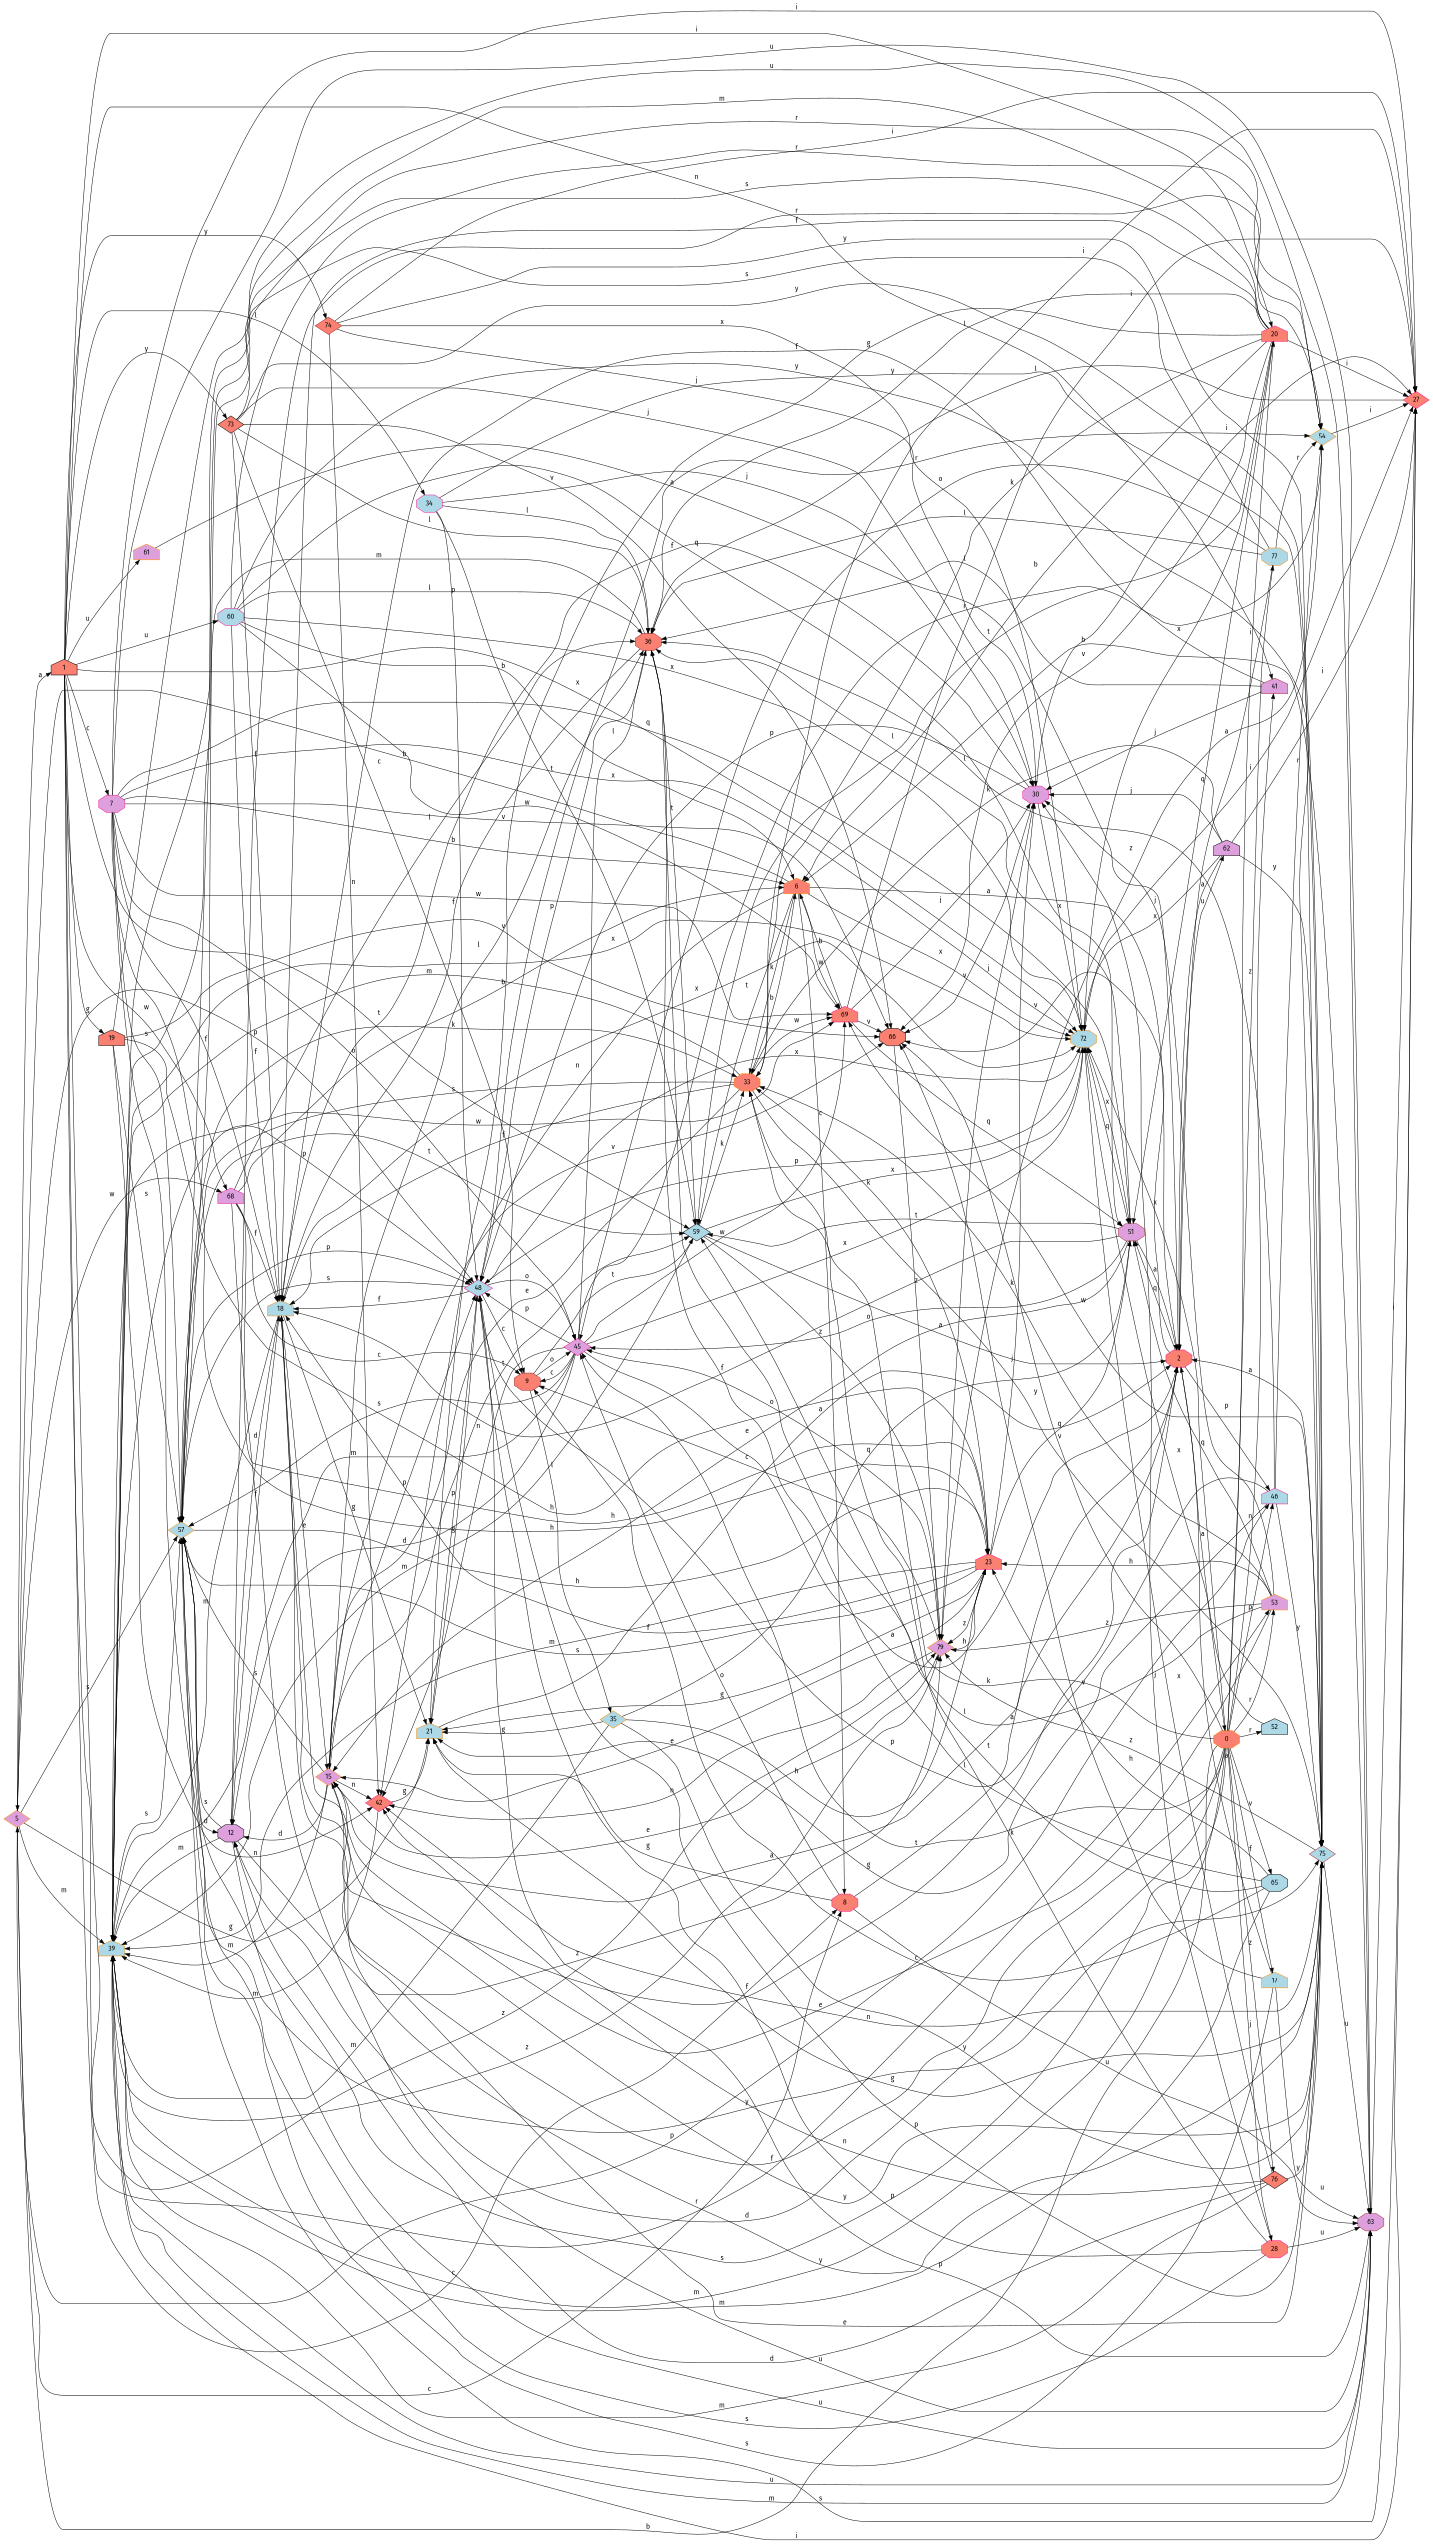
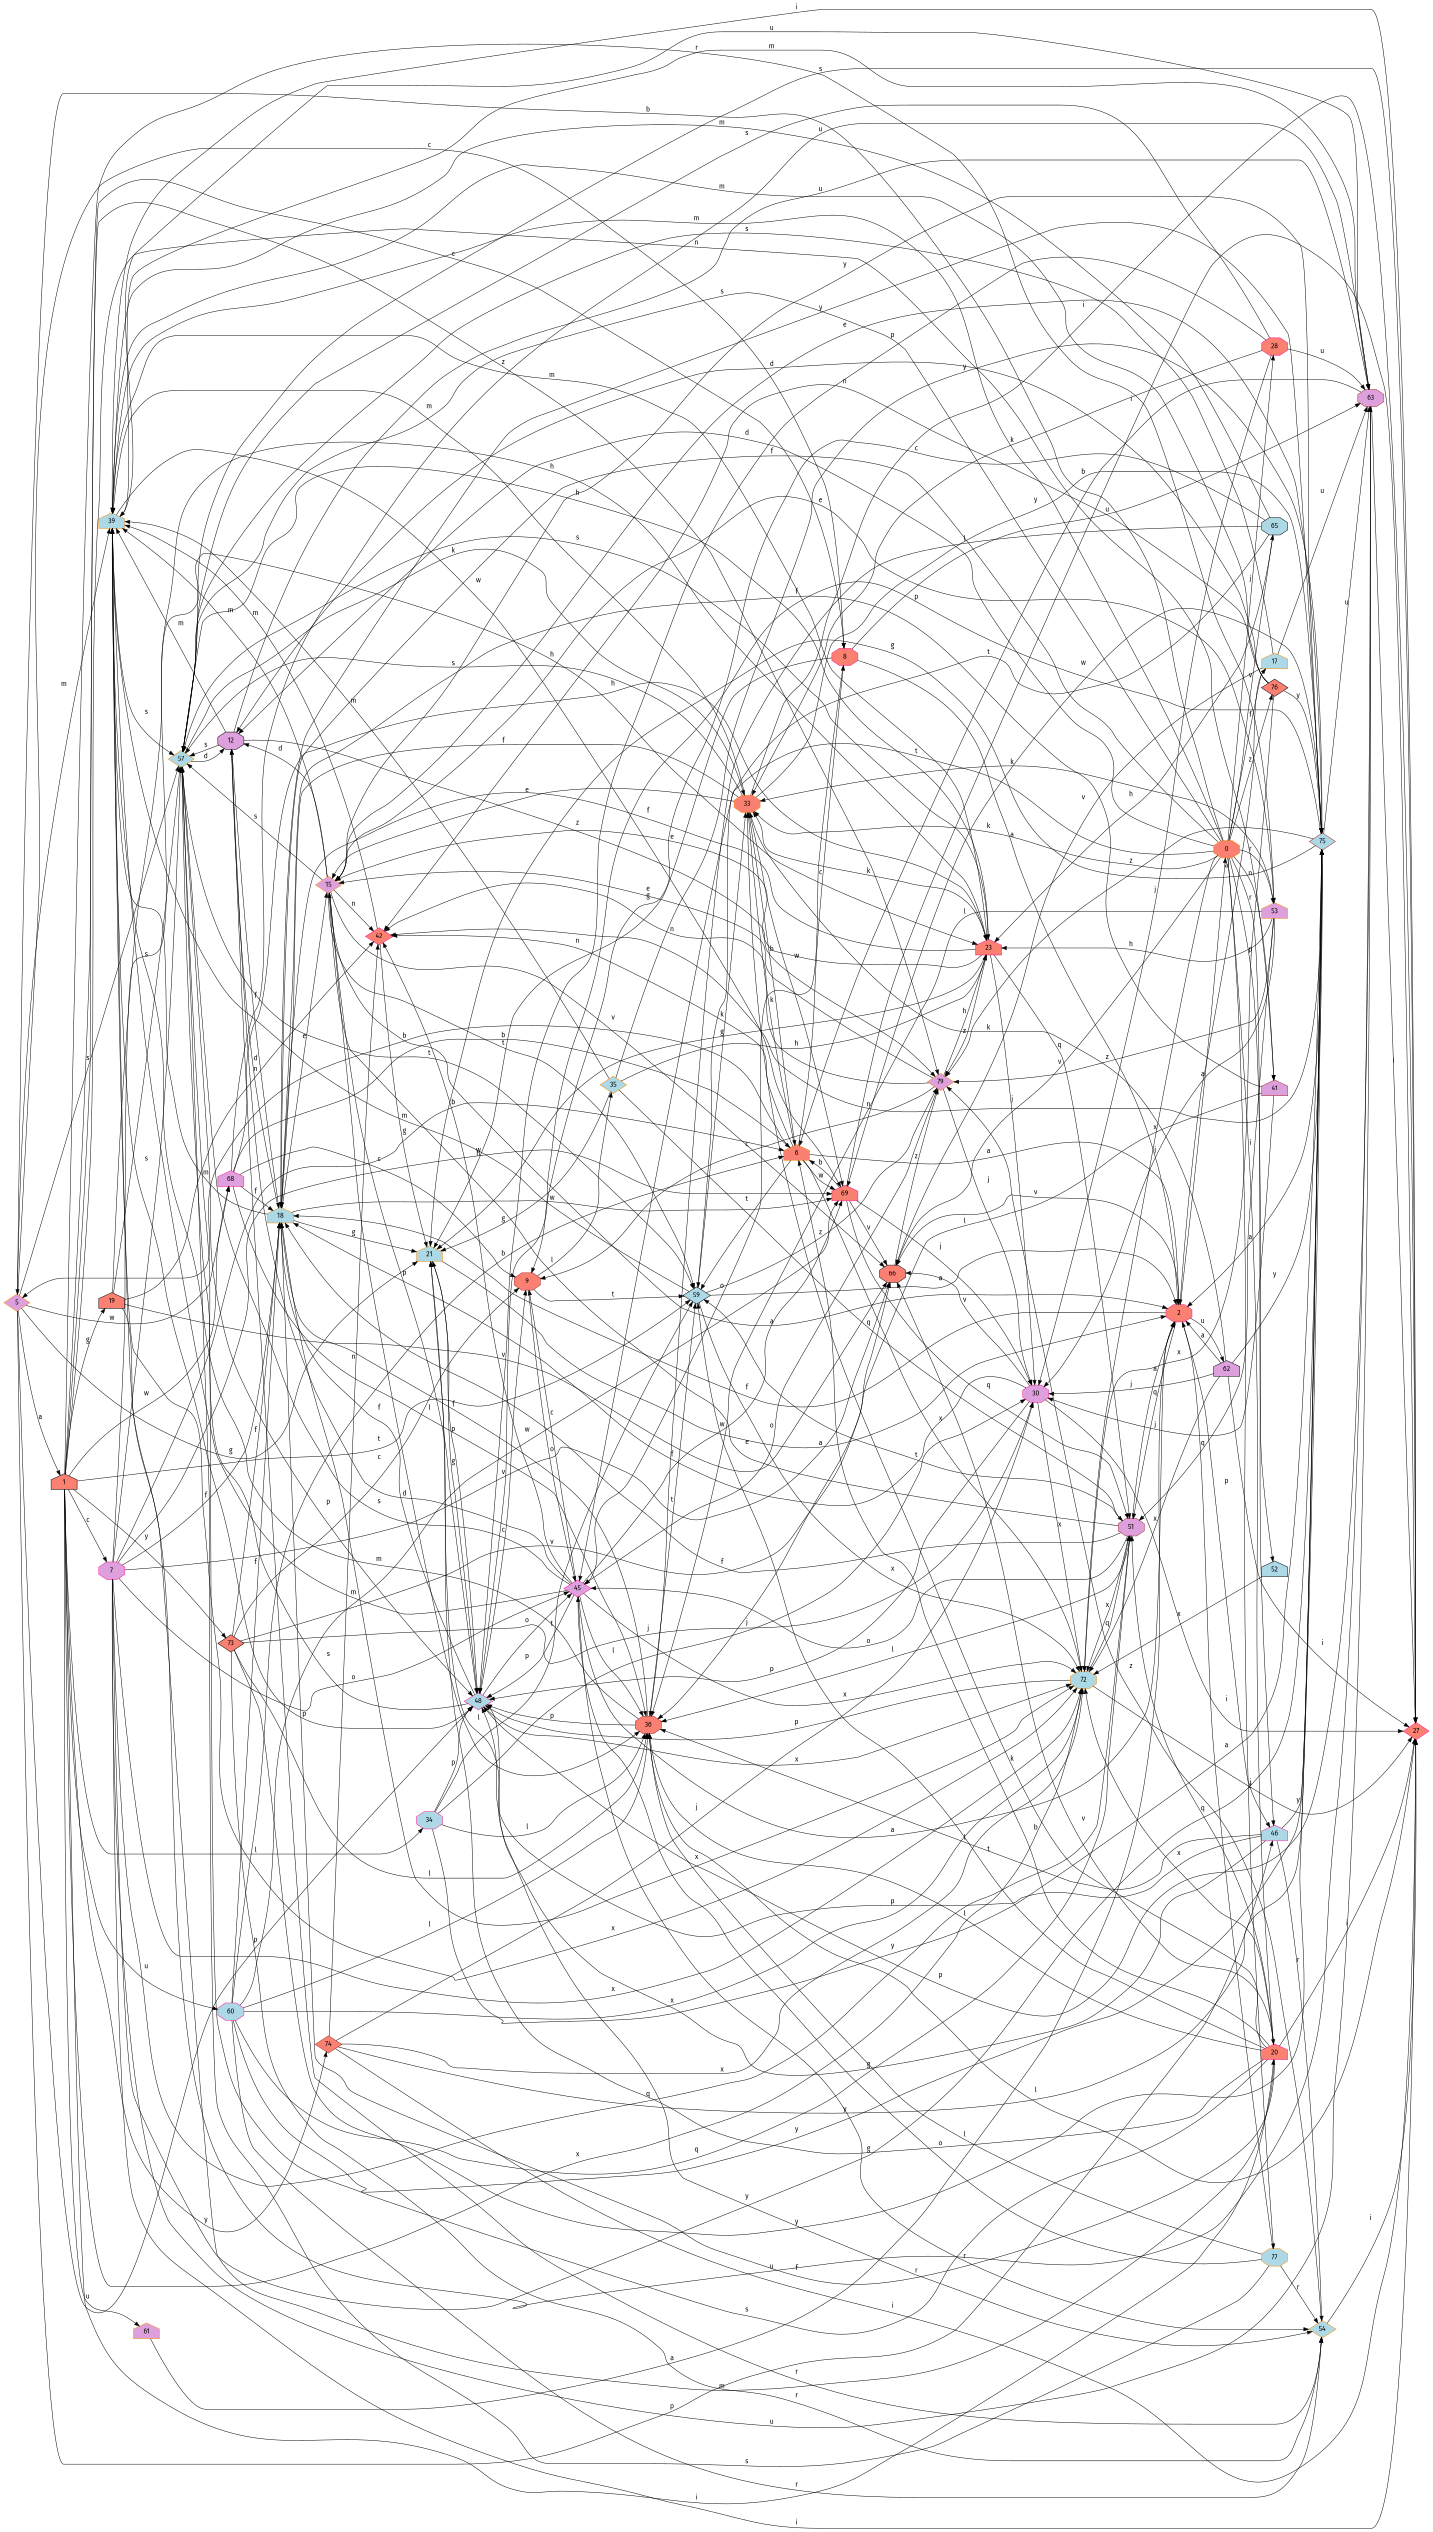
  strict digraph {
    fontname="Fira Sans"
    rankdir=LR
    node [color=darkorange fillcolor=salmon fontname="Fira Sans" shape=octagon style=filled]
    edge [fontname="Fira Sans"]
    5 [fillcolor=plum shape=diamond]
    0
    12 [color=black fillcolor=plum]
    17 [fillcolor=lightblue shape=house]
    18 [fillcolor=lightblue shape=house]
    n6 [color=deeppink label=20 shape=house]
    28 [color=deeppink]
    33
    39 [fillcolor=lightblue shape=house]
    41 [color=brown fillcolor=plum shape=house]
    45 [color=deeppink fillcolor=plum shape=diamond]
    46 [color=deeppink fillcolor=lightblue shape=house]
    52 [color=black fillcolor=lightblue shape=house]
    53 [fillcolor=plum shape=house]
    57 [fillcolor=lightblue shape=diamond]
    65 [color=black fillcolor=lightblue]
    66 [color=black]
    72 [fillcolor=lightblue]
    76 [color=black shape=diamond]
    77 [fillcolor=lightblue]
    1 [color=black shape=house]
    8 [color=deeppink]
    68 [color=deeppink fillcolor=plum shape=house]
    21 [fillcolor=lightblue shape=house]
    48 [color=deeppink fillcolor=lightblue shape=diamond]
    79 [fillcolor=plum shape=diamond]
    63 [color=brown fillcolor=plum]
    54 [fillcolor=lightblue shape=diamond]
    2 [color=deeppink]
    69 [color=deeppink shape=house]
    75 [color=brown fillcolor=lightblue shape=diamond]
    15 [fillcolor=plum shape=diamond]
    59 [color=black fillcolor=lightblue shape=diamond]
    51 [color=brown fillcolor=plum]
    6 [shape=house]
    27 [color=deeppink shape=diamond]
    36 [color=brown]
    30 [color=deeppink fillcolor=plum]
    42 [color=deeppink shape=diamond]
    9 [color=brown]
    23 [color=deeppink shape=house]
    7 [color=deeppink fillcolor=plum]
    19 [color=black shape=house]
    34 [color=deeppink fillcolor=lightblue]
    60 [color=deeppink fillcolor=lightblue]
    61 [fillcolor=plum shape=house]
    73 [color=black shape=diamond]
    74 [color=brown shape=diamond]
    62 [color=black fillcolor=plum shape=house]
    35 [fillcolor=lightblue shape=diamond]
    5 -> 39 [label=m]
    5 -> 46 [label=p]
    5 -> 57 [label=s]
    5 -> 1 [label=a]
    5 -> 8 [label=c]
    5 -> 68 [label=w]
    5 -> 21 [label=g]
    5 -> 48 [label=p]
    0 -> 5 [label=b]
    0 -> 12 [label=d]
    0 -> 17 [label=f]
    0 -> 18 [label=f]
    0 -> n6 [label=i]
    0 -> 28 [label=j]
    0 -> 33 [label=k]
    0 -> 39 [label=m]
    0 -> 41 [label=n]
    0 -> 45 [label=t]
    0 -> 46 [label=p]
    0 -> 52 [label=r]
    0 -> 53 [label=r]
    0 -> 57 [label=s]
    0 -> 65 [label=v]
    0 -> 66 [label=v]
    0 -> 72 [label=x]
    0 -> 76 [label=z]
    0 -> 77 [label=z]
    12 -> 18 [label=f]
    12 -> 39 [label=m]
    12 -> 57 [label=s]
    12 -> 79 [label=z]
    12 -> 63 [label=u]
    12 -> 54 [label=r]
    17 -> 57 [label=s]
    17 -> 66 [label=v]
    17 -> 63 [label=u]
    17 -> 2 [label=a]
    18 -> 12 [label=d]
    18 -> 39 [label=m]
    18 -> 72 [label=x]
    18 -> 21 [label=g]
+   18 -> 69 [label=w]
    18 -> 75 [label=y]
    18 -> 15 [label=e]
    n6 -> 18 [label=f]
    n6 -> 33 [label=k]
    n6 -> 39 [label=m]
    n6 -> 57 [label=s]
    n6 -> 66 [label=v]
    n6 -> 72 [label=x]
    n6 -> 21 [label=g]
    n6 -> 59 [label=t]
    n6 -> 51 [label=q]
    n6 -> 6 [label=b]
    n6 -> 27 [label=i]
    n6 -> 36 [label=l]
    28 -> 33 [label=k]
    28 -> 57 [label=s]
    28 -> 48 [label=p]
    28 -> 63 [label=u]
    28 -> 30 [label=j]
    33 -> 18 [label=f]
    33 -> 39 [label=m]
    33 -> 57 [label=s]
    33 -> 69 [label=w]
    33 -> 75 [label=y]
    33 -> 15 [label=e]
    33 -> 6 [label=b]
    33 -> 27 [label=i]
    39 -> 57 [label=s]
    39 -> 72 [label=x]
    39 -> 48 [label=p]
-   39 -> 79 [label=z]
    39 -> 63 [label=u]
    39 -> 69 [label=w]
    39 -> 27 [label=i]
    41 -> 18 [label=f]
    41 -> 36 [label=l]
    41 -> 30 [label=j]
    45 -> 12 [label=d]
    45 -> 39 [label=m]
    45 -> 57 [label=s]
    45 -> 72 [label=x]
    45 -> 48 [label=p]
    45 -> 54 [label=r]
    45 -> 2 [label=a]
    45 -> 69 [label=w]
    45 -> 36 [label=l]
    45 -> 42 [label=n]
    45 -> 9 [label=c]
    46 -> 21 [label=g]
    46 -> 48 [label=p]
    46 -> 54 [label=r]
    46 -> 75 [label=y]
    46 -> 36 [label=l]
    52 -> 72 [label=x]
    53 -> 33 [label=k]
    53 -> 79 [label=z]
    53 -> 15 [label=e]
    53 -> 51 [label=q]
    53 -> 36 [label=l]
    53 -> 30 [label=j]
    53 -> 23 [label=h]
    57 -> 12 [label=d]
    57 -> 33 [label=k]
    57 -> 48 [label=p]
    57 -> 59 [label=t]
    57 -> 23 [label=h]
    65 -> 39 [label=m]
    65 -> 59 [label=t]
    65 -> 36 [label=l]
    65 -> 9 [label=c]
    65 -> 23 [label=h]
    66 -> 79 [label=z]
    72 -> 48 [label=p]
    72 -> 51 [label=q]
    72 -> 27 [label=i]
    76 -> 12 [label=d]
    76 -> 39 [label=m]
    76 -> 72 [label=x]
    76 -> 75 [label=y]
    76 -> 42 [label=n]
    77 -> 45 [label=o]
    77 -> 57 [label=s]
    77 -> 54 [label=r]
    77 -> 2 [label=a]
    77 -> 36 [label=l]
    1 -> n6 [label=i]
    1 -> 41 [label=n]
    1 -> 53 [label=r]
    1 -> 72 [label=x]
    1 -> 8 [label=c]
    1 -> 68 [label=w]
    1 -> 79 [label=z]
    1 -> 59 [label=t]
    1 -> 7 [label=c]
    1 -> 19 [label=g]
    1 -> 34 [label=l]
    1 -> 60 [label=u]
    1 -> 61 [label=u]
    1 -> 73 [label=y]
    1 -> 74 [label=y]
    8 -> 45 [label=o]
    8 -> 21 [label=g]
    8 -> 63 [label=u]
    8 -> 2 [label=a]
    68 -> 18 [label=f]
    68 -> 63 [label=u]
    68 -> 6 [label=b]
    68 -> 36 [label=l]
    68 -> 9 [label=c]
    68 -> 23 [label=h]
    21 -> 48 [label=p]
    21 -> 2 [label=a]
    48 -> 18 [label=f]
    48 -> 45 [label=o]
    48 -> 57 [label=s]
    48 -> 72 [label=x]
    48 -> 21 [label=g]
    48 -> 54 [label=r]
    48 -> 9 [label=c]
    79 -> 45 [label=o]
    79 -> 15 [label=e]
    79 -> 30 [label=j]
    79 -> 42 [label=n]
    79 -> 9 [label=c]
    79 -> 23 [label=h]
    63 -> 39 [label=m]
    63 -> 48 [label=p]
    63 -> 6 [label=b]
    63 -> 27 [label=i]
    54 -> 79 [label=z]
    54 -> 27 [label=i]
    2 -> 0 [label=a]
    2 -> 18 [label=f]
    2 -> 46 [label=p]
    2 -> 66 [label=v]
    2 -> 51 [label=q]
    2 -> 62 [label=u]
    69 -> 66 [label=v]
    69 -> 51 [label=q]
    69 -> 6 [label=b]
    69 -> 27 [label=i]
    69 -> 30 [label=j]
    75 -> 21 [label=g]
    75 -> 48 [label=p]
    75 -> 79 [label=z]
    75 -> 63 [label=u]
    75 -> 2 [label=a]
    75 -> 69 [label=w]
    75 -> 15 [label=e]
    75 -> 42 [label=n]
    15 -> 12 [label=d]
    15 -> 39 [label=m]
    15 -> 57 [label=s]
    15 -> 66 [label=v]
    15 -> 48 [label=p]
    15 -> 2 [label=a]
    15 -> 75 [label=y]
    15 -> 59 [label=t]
    15 -> 36 [label=l]
    15 -> 42 [label=n]
    59 -> 33 [label=k]
    59 -> 39 [label=m]
    59 -> 72 [label=x]
    59 -> 79 [label=z]
    59 -> 2 [label=a]
    51 -> 18 [label=f]
    51 -> 45 [label=o]
    51 -> 72 [label=x]
    51 -> 2 [label=a]
    51 -> 15 [label=e]
    51 -> 59 [label=t]
    51 -> 36 [label=l]
    6 -> 5 [label=b]
    6 -> 33 [label=k]
    6 -> 72 [label=x]
    6 -> 8 [label=c]
    6 -> 2 [label=a]
    6 -> 69 [label=w]
    6 -> 59 [label=t]
    6 -> 42 [label=n]
    27 -> 57 [label=s]
    27 -> 36 [label=l]
    36 -> 18 [label=f]
    36 -> 39 [label=m]
    36 -> 48 [label=p]
    36 -> 59 [label=t]
    30 -> 18 [label=f]
    30 -> 66 [label=v]
    30 -> 72 [label=x]
    30 -> 48 [label=p]
    30 -> 27 [label=i]
    42 -> 39 [label=m]
    42 -> 21 [label=g]
    9 -> 45 [label=o]
    9 -> 59 [label=t]
    9 -> 35 [label=l]
    23 -> 18 [label=f]
    23 -> 33 [label=k]
    23 -> 39 [label=m]
    23 -> 57 [label=s]
    23 -> 21 [label=g]
    23 -> 79 [label=z]
    23 -> 15 [label=e]
    23 -> 51 [label=q]
    23 -> 30 [label=j]
    7 -> 18 [label=f]
    7 -> 45 [label=o]
    7 -> 57 [label=s]
    7 -> 66 [label=v]
    7 -> 72 [label=x]
    7 -> 63 [label=u]
    7 -> 69 [label=w]
    7 -> 75 [label=y]
    7 -> 51 [label=q]
    7 -> 6 [label=b]
    7 -> 27 [label=i]
    7 -> 23 [label=h]
    19 -> 57 [label=s]
    19 -> 66 [label=v]
    19 -> 63 [label=u]
    19 -> 42 [label=n]
    19 -> 23 [label=h]
    34 -> 48 [label=p]
    34 -> 75 [label=y]
    34 -> 59 [label=t]
    34 -> 36 [label=l]
    34 -> 30 [label=j]
    60 -> 18 [label=f]
    60 -> 72 [label=x]
    60 -> 54 [label=r]
    60 -> 69 [label=w]
    60 -> 75 [label=y]
    60 -> 51 [label=q]
    60 -> 6 [label=b]
    60 -> 36 [label=l]
    61 -> 2 [label=a]
    73 -> 18 [label=f]
    73 -> 66 [label=v]
    73 -> 54 [label=r]
    73 -> 75 [label=y]
    73 -> 36 [label=l]
    73 -> 30 [label=j]
    73 -> 9 [label=c]
    74 -> 72 [label=x]
    74 -> 75 [label=y]
    74 -> 27 [label=i]
    74 -> 30 [label=j]
    74 -> 42 [label=n]
    62 -> 33 [label=k]
    62 -> 72 [label=x]
    62 -> 2 [label=a]
    62 -> 75 [label=y]
    62 -> 27 [label=i]
    62 -> 30 [label=j]
    35 -> 39 [label=m]
    35 -> 21 [label=g]
    35 -> 75 [label=y]
    35 -> 51 [label=q]
    35 -> 23 [label=h]
  }
